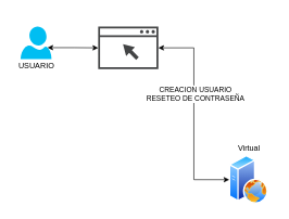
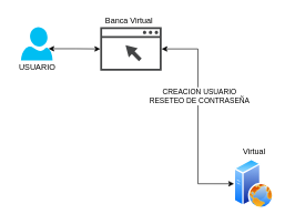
  <mxCell id="0" />
  <mxCell id="1" parent="0" />
  <mxCell id="2" style="edgeStyle=orthogonalEdgeStyle;rounded=0;orthogonalLoop=1;jettySize=auto;html=1;exitX=0.87;exitY=0.65;exitDx=0;exitDy=0;exitPerimeter=0;startArrow=classic;startFill=1;" parent="1" source="12" target="4" edge="1"><mxGeometry relative="1" as="geometry" /></mxCell>
  <mxCell id="3" value="" style="group" parent="1" vertex="1" connectable="0"><mxGeometry x="148" y="20" width="94.25" height="85.5" as="geometry" /></mxCell>
  <mxCell id="4" value="" style="sketch=0;pointerEvents=1;shadow=0;dashed=0;html=1;strokeColor=none;fillColor=#434445;aspect=fixed;labelPosition=center;verticalLabelPosition=bottom;verticalAlign=top;align=center;outlineConnect=0;shape=mxgraph.vvd.web_browser;" parent="3" vertex="1"><mxGeometry x="2" y="20" width="92.25" height="65.5" as="geometry" /></mxCell>
+ <mxCell id="5" value="Banca Virtual" style="text;html=1;align=center;verticalAlign=middle;resizable=0;points=[];autosize=1;strokeColor=none;fillColor=none;" parent="3" vertex="1"><mxGeometry width="90" height="20" as="geometry" /></mxCell>
  <mxCell id="6" value="" style="group" parent="1" vertex="1" connectable="0"><mxGeometry x="351" y="200" width="70" height="114" as="geometry" /></mxCell>
  <mxCell id="7" value="" style="aspect=fixed;perimeter=ellipsePerimeter;html=1;align=center;shadow=0;dashed=0;spacingTop=3;image;image=img/lib/active_directory/web_server.svg;" parent="6" vertex="1"><mxGeometry y="38" width="59.733" height="74.667" as="geometry" /></mxCell>
  <mxCell id="8" value="Virtual" style="text;html=1;align=center;verticalAlign=middle;resizable=0;points=[];autosize=1;strokeColor=none;fillColor=none;" parent="6" vertex="1"><mxGeometry x="-10.13" y="18" width="80" height="20" as="geometry" /></mxCell>
  <mxCell id="9" style="edgeStyle=orthogonalEdgeStyle;rounded=0;orthogonalLoop=1;jettySize=auto;html=1;entryX=0;entryY=0.5;entryDx=0;entryDy=0;startArrow=classic;startFill=1;" parent="1" source="4" target="7" edge="1"><mxGeometry relative="1" as="geometry" /></mxCell>
  <mxCell id="10" value="CREACION USUARIO&lt;br&gt;RESETEO DE CONTRASEÑA" style="edgeLabel;html=1;align=center;verticalAlign=middle;resizable=0;points=[];" parent="9" vertex="1" connectable="0"><mxGeometry x="-0.2" y="2" relative="1" as="geometry"><mxPoint as="offset" /></mxGeometry></mxCell>
  <mxCell id="11" value="" style="group" parent="1" vertex="1" connectable="0"><mxGeometry x="20" y="40" width="70" height="70" as="geometry" /></mxCell>
  <mxCell id="12" value="" style="verticalLabelPosition=bottom;html=1;verticalAlign=top;align=center;strokeColor=none;fillColor=#00BEF2;shape=mxgraph.azure.user;" parent="11" vertex="1"><mxGeometry x="11" width="47.5" height="50" as="geometry" /></mxCell>
  <mxCell id="13" value="USUARIO" style="text;html=1;align=center;verticalAlign=middle;resizable=0;points=[];autosize=1;strokeColor=none;fillColor=none;" parent="11" vertex="1"><mxGeometry y="50" width="70" height="20" as="geometry" /></mxCell>
